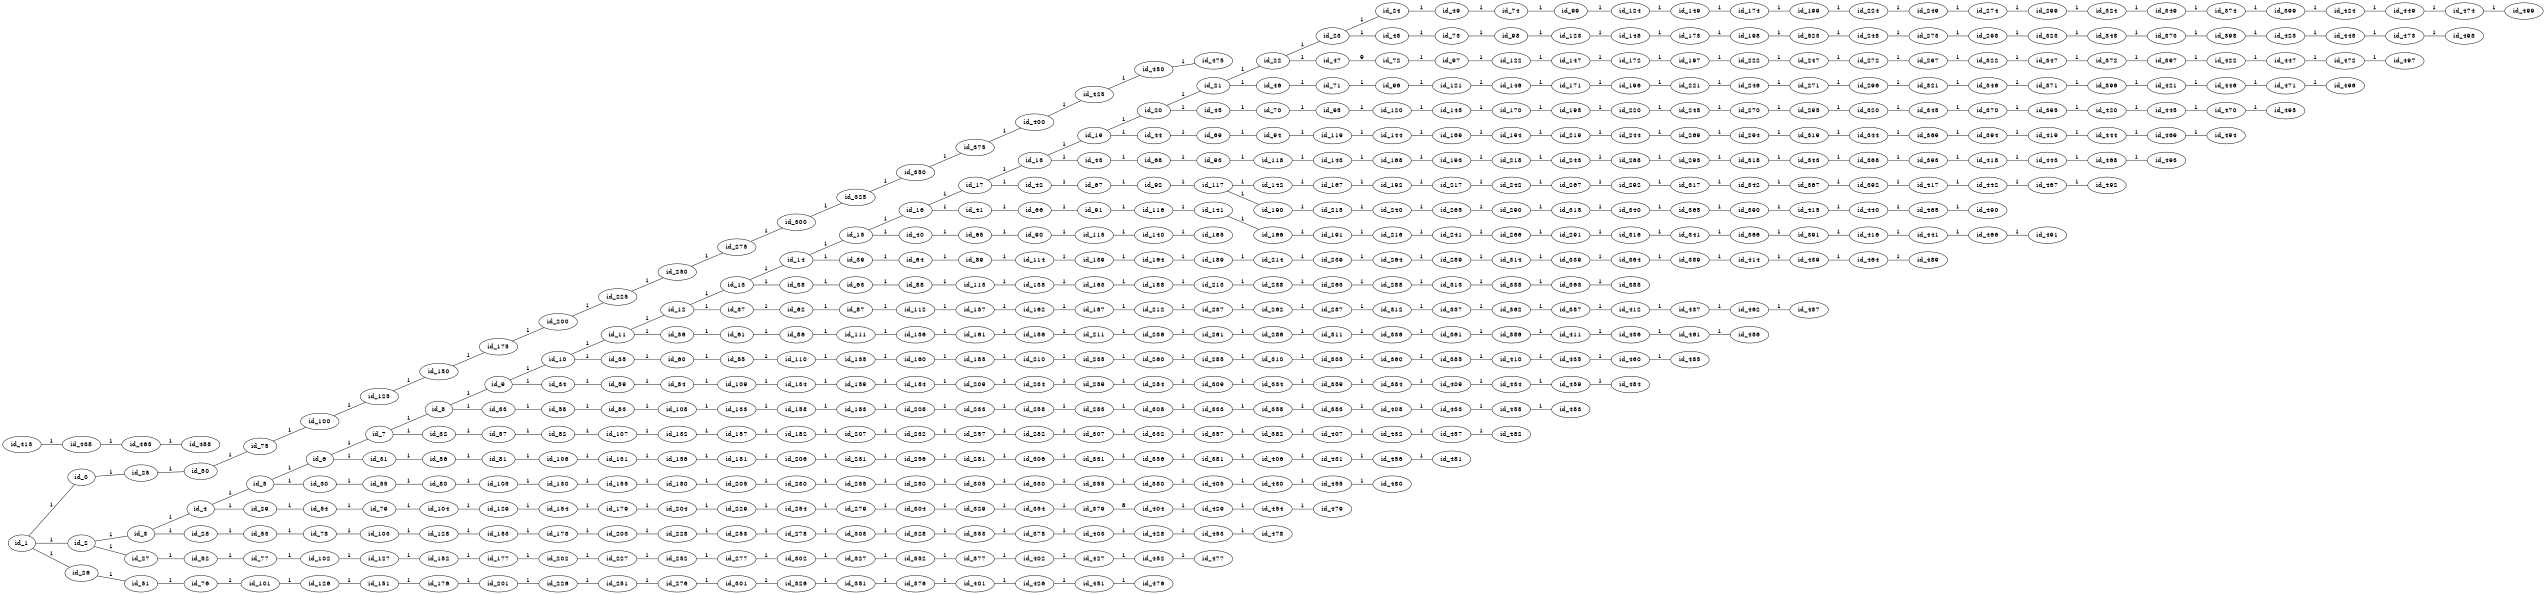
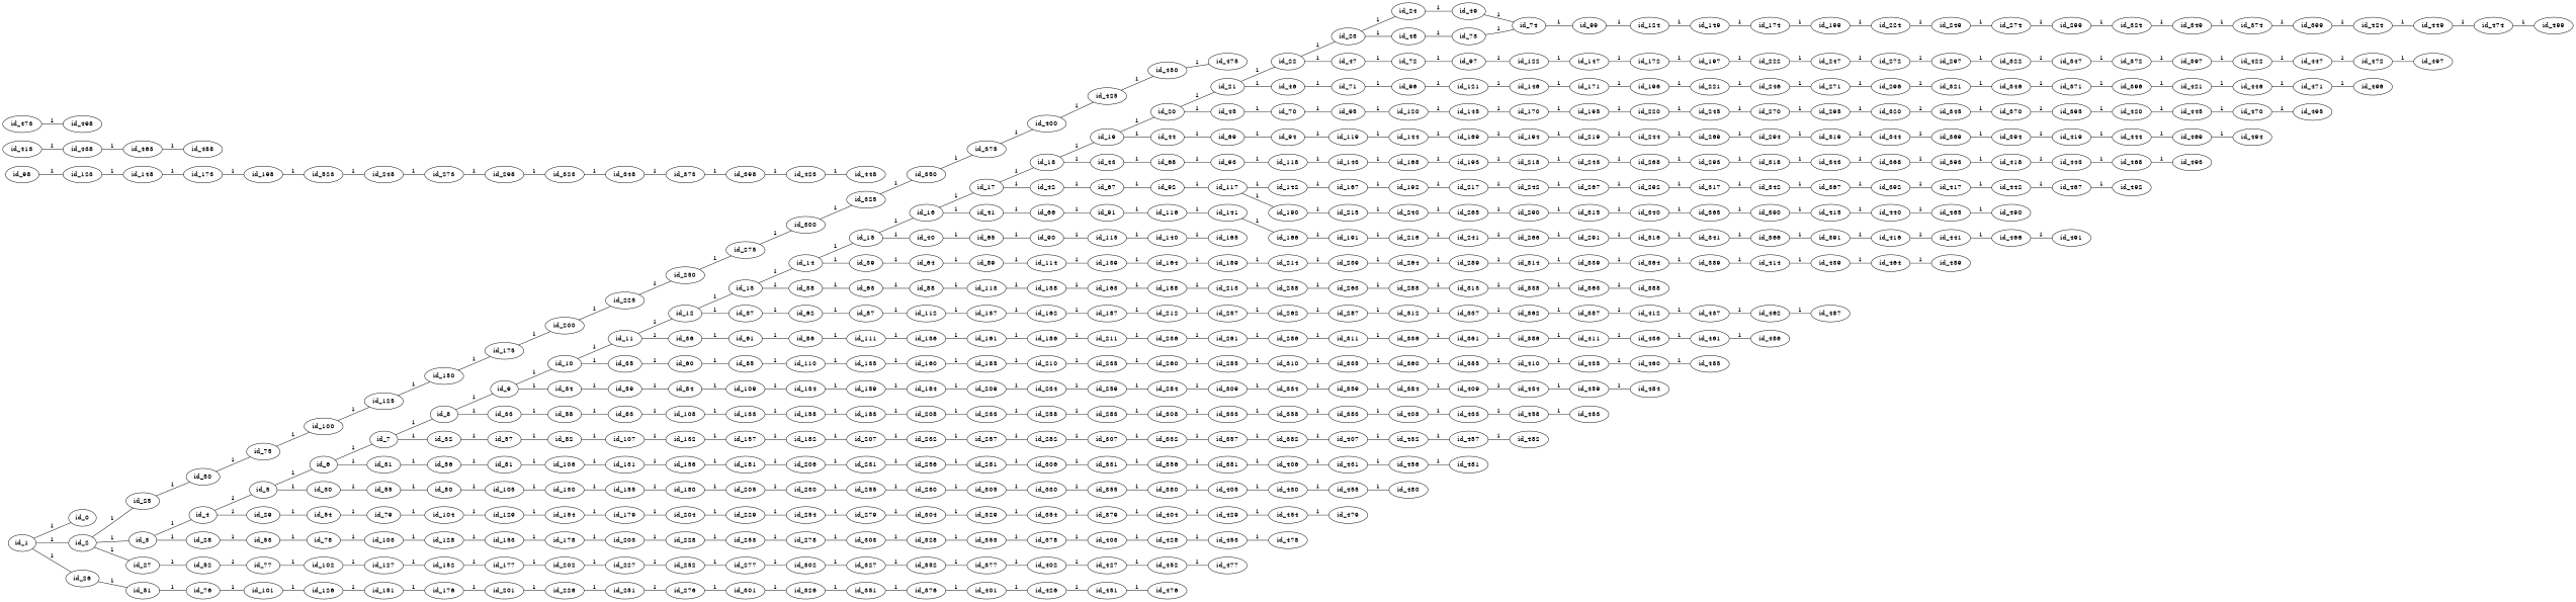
  graph {
    rankdir=LR
    id_0
    id_25
    id_50
    id_1
    id_2
    id_26
    id_3
    id_27
    id_51
    id_4
    id_28
    id_52
    id_5
    id_29
    id_53
    id_6
    id_30
    id_54
    id_7
    id_31
    id_55
    id_8
    id_32
    id_56
    id_9
    id_33
    id_57
    id_10
    id_34
    id_58
    id_11
    id_35
    id_59
    id_12
    id_36
    id_60
    id_13
    id_37
    id_61
    id_14
    id_38
    id_62
    id_15
    id_39
    id_63
    id_16
    id_40
    id_64
    id_17
    id_41
    id_65
    id_18
    id_42
    id_66
    id_19
    id_43
    id_67
    id_20
    id_44
    id_68
    id_21
    id_45
    id_69
    id_22
    id_46
    id_70
    id_23
    id_47
    id_71
    id_24
    id_48
    id_72
    id_49
    id_73
    id_74
    id_75
    id_76
    id_77
    id_78
    id_79
    id_80
    id_81
    id_82
    id_83
    id_84
    id_85
    id_86
    id_87
    id_88
    id_89
    id_90
    id_91
    id_92
    id_93
    id_94
    id_95
    id_96
    id_97
    id_98
    id_99
    id_100
    id_101
    id_102
    id_103
    id_104
    id_105
    id_106
    id_107
    id_108
    id_109
    id_110
    id_111
    id_112
    id_113
    id_114
    id_115
    id_116
    id_117
    id_118
    id_119
    id_120
    id_121
    id_122
    id_123
    id_124
    id_125
    id_126
    id_127
    id_128
    id_129
    id_130
    id_131
    id_132
    id_133
    id_134
    id_135
    id_136
    id_137
    id_138
    id_139
    id_140
    id_141
    id_142
    id_190
    id_143
    id_144
    id_145
    id_146
    id_147
    id_148
    id_149
    id_150
    id_151
    id_152
    id_153
    id_154
    id_155
    id_156
    id_157
    id_158
    id_159
    id_160
    id_161
    id_162
    id_163
    id_164
    id_165
    id_166
    id_167
    id_168
    id_169
    id_170
    id_171
    id_172
    id_173
    id_174
    id_175
    id_176
    id_177
    id_178
    id_179
    id_180
    id_181
    id_182
    id_183
    id_184
    id_185
    id_186
    id_187
    id_188
    id_189
    id_191
    id_192
    id_193
    id_194
    id_195
    id_196
    id_197
    id_198
    id_199
    id_200
    id_201
    id_202
    id_203
    id_204
    id_205
    id_206
    id_207
    id_208
    id_209
    id_210
    id_211
    id_212
    id_213
    id_214
    id_215
    id_216
    id_217
    id_218
    id_219
    id_220
    id_221
    id_222
    n224 [label=id_523]
    id_224
    id_225
    id_226
    id_227
    id_228
    id_229
    id_230
    id_231
    id_232
    id_233
    id_234
    id_235
    id_236
    id_237
    id_238
    id_239
    id_240
    id_241
    id_242
    id_243
    id_244
    id_245
    id_246
    id_247
    id_248
    id_249
    id_250
    id_251
    id_252
    id_253
    id_254
    id_255
    id_256
    id_257
    id_258
    id_259
    id_260
    id_261
    id_262
    id_263
    id_264
    id_265
    id_266
    id_267
    id_268
    id_269
    id_270
    id_271
    id_272
    id_273
    id_274
    id_275
    id_276
    id_277
    id_278
    id_279
    id_280
    id_281
    id_282
    id_283
    id_284
    id_285
    id_286
    id_287
    id_288
    id_289
    id_290
    id_291
    id_292
    id_293
    id_294
    id_295
    id_296
    id_297
    id_298
    id_299
    id_300
    id_301
    id_302
    id_303
    id_304
    id_305
    id_306
    id_307
    id_308
    id_309
    id_310
    id_311
    id_312
    id_313
    id_314
    id_315
    id_316
    id_317
    id_318
    id_319
    id_320
    id_321
    id_322
    id_323
    id_324
    id_325
    id_326
    id_327
    id_328
    id_329
    id_330
    id_331
    id_332
    id_333
    id_334
    id_335
    id_336
    id_337
    id_338
    id_339
    id_340
    id_341
    id_342
    id_343
    id_344
    id_345
    id_346
    id_347
    id_348
    id_349
    id_350
    id_351
    id_352
    id_353
    id_354
    id_355
    id_356
    id_357
    id_358
    id_359
    id_360
    id_361
    id_362
    id_363
    id_364
    id_365
    id_366
    id_367
    id_368
    id_369
    id_370
    id_371
    id_372
    id_373
    id_374
    id_375
    id_376
    id_377
    id_378
    id_379
    id_380
    id_381
    id_382
    id_383
    id_384
    id_385
    id_386
    id_387
    id_388
    id_389
    id_390
    id_391
    id_392
    id_393
    id_394
    id_395
    id_396
    id_397
    id_398
    id_399
    id_400
    id_401
    id_402
    id_403
    id_404
    id_405
    id_406
    id_407
    id_408
    id_409
    id_410
    id_411
    id_412
    id_414
    id_415
    id_416
    id_417
    id_418
    id_419
    id_420
    id_421
    id_422
    id_423
    id_424
    id_425
    id_426
    id_427
    id_428
    id_429
    id_430
    id_431
    id_432
    id_433
    id_434
    id_435
    id_436
    id_437
    id_413
    id_438
    id_439
    id_440
    id_441
    id_442
    id_443
    id_444
    id_445
    id_446
    id_447
    id_448
    id_449
    id_450
    id_451
    id_452
    id_453
    id_454
    id_455
    id_456
    id_457
    id_458
    id_459
    id_460
    id_461
    id_462
    id_463
    id_464
    id_465
    id_466
    id_467
    id_468
    id_469
    id_470
    id_471
    id_472
    id_473
    id_474
    id_475
    id_476
    id_477
    id_478
    id_479
    id_480
    id_481
    id_482
    id_483
    id_484
    id_485
    id_486
    id_487
    id_488
    id_489
    id_490
    id_491
    id_492
    id_493
    id_494
    id_495
    id_496
    id_497
    id_498
    id_499
-   id_0 -- id_25 [label=1]
+   id_2 -- id_25 [label=1]
    id_25 -- id_50 [label=1]
    id_50 -- id_75 [label=1]
    id_1 -- id_0 [label=1]
    id_1 -- id_2 [label=1]
    id_1 -- id_26 [label=1]
    id_2 -- id_3 [label=1]
    id_2 -- id_27 [label=1]
    id_26 -- id_51 [label=1]
    id_3 -- id_4 [label=1]
    id_3 -- id_28 [label=1]
    id_27 -- id_52 [label=1]
    id_51 -- id_76 [label=1]
    id_4 -- id_5 [label=1]
    id_4 -- id_29 [label=1]
    id_28 -- id_53 [label=1]
    id_52 -- id_77 [label=1]
    id_5 -- id_6 [label=1]
    id_5 -- id_30 [label=1]
    id_29 -- id_54 [label=1]
    id_53 -- id_78 [label=1]
    id_6 -- id_7 [label=1]
    id_6 -- id_31 [label=1]
    id_30 -- id_55 [label=1]
    id_54 -- id_79 [label=1]
    id_7 -- id_8 [label=1]
    id_7 -- id_32 [label=1]
    id_31 -- id_56 [label=1]
    id_55 -- id_80 [label=1]
    id_8 -- id_9 [label=1]
    id_8 -- id_33 [label=1]
    id_32 -- id_57 [label=1]
    id_56 -- id_81 [label=1]
    id_9 -- id_10 [label=1]
    id_9 -- id_34 [label=1]
    id_33 -- id_58 [label=1]
    id_57 -- id_82 [label=1]
    id_10 -- id_11 [label=1]
    id_10 -- id_35 [label=1]
    id_34 -- id_59 [label=1]
    id_58 -- id_83 [label=1]
    id_11 -- id_12 [label=1]
    id_11 -- id_36 [label=1]
    id_35 -- id_60 [label=1]
    id_59 -- id_84 [label=1]
    id_12 -- id_13 [label=1]
    id_12 -- id_37 [label=1]
    id_36 -- id_61 [label=1]
    id_60 -- id_85 [label=1]
    id_13 -- id_14 [label=1]
    id_13 -- id_38 [label=1]
    id_37 -- id_62 [label=1]
    id_61 -- id_86 [label=1]
    id_14 -- id_15 [label=1]
    id_14 -- id_39 [label=1]
    id_38 -- id_63 [label=1]
    id_62 -- id_87 [label=1]
    id_15 -- id_16 [label=1]
    id_15 -- id_40 [label=1]
    id_39 -- id_64 [label=1]
    id_63 -- id_88 [label=1]
    id_16 -- id_17 [label=1]
    id_16 -- id_41 [label=1]
    id_40 -- id_65 [label=1]
    id_64 -- id_89 [label=1]
    id_17 -- id_18 [label=1]
    id_17 -- id_42 [label=1]
    id_41 -- id_66 [label=1]
    id_65 -- id_90 [label=1]
    id_18 -- id_19 [label=1]
    id_18 -- id_43 [label=1]
    id_42 -- id_67 [label=1]
    id_66 -- id_91 [label=1]
    id_19 -- id_20 [label=1]
    id_19 -- id_44 [label=1]
    id_43 -- id_68 [label=1]
    id_67 -- id_92 [label=1]
    id_20 -- id_21 [label=1]
    id_20 -- id_45 [label=1]
    id_44 -- id_69 [label=1]
    id_68 -- id_93 [label=1]
    id_21 -- id_22 [label=1]
    id_21 -- id_46 [label=1]
    id_45 -- id_70 [label=1]
    id_69 -- id_94 [label=1]
    id_22 -- id_23 [label=1]
    id_22 -- id_47 [label=1]
    id_46 -- id_71 [label=1]
    id_70 -- id_95 [label=1]
    id_23 -- id_24 [label=1]
    id_23 -- id_48 [label=1]
-   id_47 -- id_72 [label=9]
+   id_47 -- id_72 [label=1]
    id_71 -- id_96 [label=1]
    id_24 -- id_49 [label=1]
    id_48 -- id_73 [label=1]
    id_72 -- id_97 [label=1]
    id_49 -- id_74 [label=1]
-   id_73 -- id_98 [label=1]
+   id_73 -- id_74 [label=1]
    id_74 -- id_99 [label=1]
    id_75 -- id_100 [label=1]
    id_76 -- id_101 [label=1]
    id_77 -- id_102 [label=1]
    id_78 -- id_103 [label=1]
    id_79 -- id_104 [label=1]
    id_80 -- id_105 [label=1]
    id_81 -- id_106 [label=1]
    id_82 -- id_107 [label=1]
    id_83 -- id_108 [label=1]
    id_84 -- id_109 [label=1]
    id_85 -- id_110 [label=1]
    id_86 -- id_111 [label=1]
    id_87 -- id_112 [label=1]
    id_88 -- id_113 [label=1]
    id_89 -- id_114 [label=1]
    id_90 -- id_115 [label=1]
    id_91 -- id_116 [label=1]
    id_92 -- id_117 [label=1]
    id_93 -- id_118 [label=1]
    id_94 -- id_119 [label=1]
    id_95 -- id_120 [label=1]
    id_96 -- id_121 [label=1]
    id_97 -- id_122 [label=1]
    id_98 -- id_123 [label=1]
    id_99 -- id_124 [label=1]
    id_100 -- id_125 [label=1]
    id_101 -- id_126 [label=1]
    id_102 -- id_127 [label=1]
    id_103 -- id_128 [label=1]
    id_104 -- id_129 [label=1]
    id_105 -- id_130 [label=1]
    id_106 -- id_131 [label=1]
    id_107 -- id_132 [label=1]
    id_108 -- id_133 [label=1]
    id_109 -- id_134 [label=1]
    id_110 -- id_135 [label=1]
    id_111 -- id_136 [label=1]
    id_112 -- id_137 [label=1]
    id_113 -- id_138 [label=1]
    id_114 -- id_139 [label=1]
    id_115 -- id_140 [label=1]
    id_116 -- id_141 [label=1]
    id_117 -- id_142 [label=1]
    id_117 -- id_190 [label=1]
    id_118 -- id_143 [label=1]
    id_119 -- id_144 [label=1]
    id_120 -- id_145 [label=1]
    id_121 -- id_146 [label=1]
    id_122 -- id_147 [label=1]
    id_123 -- id_148 [label=1]
    id_124 -- id_149 [label=1]
    id_125 -- id_150 [label=1]
    id_126 -- id_151 [label=1]
    id_127 -- id_152 [label=1]
    id_128 -- id_153 [label=1]
    id_129 -- id_154 [label=1]
    id_130 -- id_155 [label=1]
    id_131 -- id_156 [label=1]
    id_132 -- id_157 [label=1]
    id_133 -- id_158 [label=1]
    id_134 -- id_159 [label=1]
    id_135 -- id_160 [label=1]
    id_136 -- id_161 [label=1]
    id_137 -- id_162 [label=1]
    id_138 -- id_163 [label=1]
    id_139 -- id_164 [label=1]
    id_140 -- id_165 [label=1]
    id_141 -- id_166 [label=1]
    id_142 -- id_167 [label=1]
    id_190 -- id_215 [label=1]
    id_143 -- id_168 [label=1]
    id_144 -- id_169 [label=1]
    id_145 -- id_170 [label=1]
    id_146 -- id_171 [label=1]
    id_147 -- id_172 [label=1]
    id_148 -- id_173 [label=1]
    id_149 -- id_174 [label=1]
    id_150 -- id_175 [label=1]
    id_151 -- id_176 [label=1]
    id_152 -- id_177 [label=1]
    id_153 -- id_178 [label=1]
    id_154 -- id_179 [label=1]
    id_155 -- id_180 [label=1]
    id_156 -- id_181 [label=1]
    id_157 -- id_182 [label=1]
    id_158 -- id_183 [label=1]
    id_159 -- id_184 [label=1]
    id_160 -- id_185 [label=1]
    id_161 -- id_186 [label=1]
    id_162 -- id_187 [label=1]
    id_163 -- id_188 [label=1]
    id_164 -- id_189 [label=1]
    id_166 -- id_191 [label=1]
    id_167 -- id_192 [label=1]
    id_168 -- id_193 [label=1]
    id_169 -- id_194 [label=1]
    id_170 -- id_195 [label=1]
    id_171 -- id_196 [label=1]
    id_172 -- id_197 [label=1]
    id_173 -- id_198 [label=1]
    id_174 -- id_199 [label=1]
    id_175 -- id_200 [label=1]
    id_176 -- id_201 [label=1]
    id_177 -- id_202 [label=1]
    id_178 -- id_203 [label=1]
    id_179 -- id_204 [label=1]
    id_180 -- id_205 [label=1]
    id_181 -- id_206 [label=1]
    id_182 -- id_207 [label=1]
    id_183 -- id_208 [label=1]
    id_184 -- id_209 [label=1]
    id_185 -- id_210 [label=1]
    id_186 -- id_211 [label=1]
    id_187 -- id_212 [label=1]
    id_188 -- id_213 [label=1]
    id_189 -- id_214 [label=1]
    id_191 -- id_216 [label=1]
    id_192 -- id_217 [label=1]
    id_193 -- id_218 [label=1]
    id_194 -- id_219 [label=1]
    id_195 -- id_220 [label=1]
    id_196 -- id_221 [label=1]
    id_197 -- id_222 [label=1]
    id_198 -- n224 [label=1]
    id_199 -- id_224 [label=1]
    id_200 -- id_225 [label=1]
    id_201 -- id_226 [label=1]
    id_202 -- id_227 [label=1]
    id_203 -- id_228 [label=1]
    id_204 -- id_229 [label=1]
    id_205 -- id_230 [label=1]
    id_206 -- id_231 [label=1]
    id_207 -- id_232 [label=1]
    id_208 -- id_233 [label=1]
    id_209 -- id_234 [label=1]
    id_210 -- id_235 [label=1]
    id_211 -- id_236 [label=1]
    id_212 -- id_237 [label=1]
    id_213 -- id_238 [label=1]
    id_214 -- id_239 [label=1]
    id_215 -- id_240 [label=1]
    id_216 -- id_241 [label=1]
    id_217 -- id_242 [label=1]
    id_218 -- id_243 [label=1]
    id_219 -- id_244 [label=1]
    id_220 -- id_245 [label=1]
    id_221 -- id_246 [label=1]
    id_222 -- id_247 [label=1]
    n224 -- id_248 [label=1]
    id_224 -- id_249 [label=1]
    id_225 -- id_250 [label=1]
    id_226 -- id_251 [label=1]
    id_227 -- id_252 [label=1]
    id_228 -- id_253 [label=1]
    id_229 -- id_254 [label=1]
    id_230 -- id_255 [label=1]
    id_231 -- id_256 [label=1]
    id_232 -- id_257 [label=1]
    id_233 -- id_258 [label=1]
    id_234 -- id_259 [label=1]
    id_235 -- id_260 [label=1]
    id_236 -- id_261 [label=1]
    id_237 -- id_262 [label=1]
    id_238 -- id_263 [label=1]
    id_239 -- id_264 [label=1]
    id_240 -- id_265 [label=1]
    id_241 -- id_266 [label=1]
    id_242 -- id_267 [label=1]
    id_243 -- id_268 [label=1]
    id_244 -- id_269 [label=1]
    id_245 -- id_270 [label=1]
    id_246 -- id_271 [label=1]
    id_247 -- id_272 [label=1]
    id_248 -- id_273 [label=1]
    id_249 -- id_274 [label=1]
    id_250 -- id_275 [label=1]
    id_251 -- id_276 [label=1]
    id_252 -- id_277 [label=1]
    id_253 -- id_278 [label=1]
    id_254 -- id_279 [label=1]
    id_255 -- id_280 [label=1]
    id_256 -- id_281 [label=1]
    id_257 -- id_282 [label=1]
    id_258 -- id_283 [label=1]
    id_259 -- id_284 [label=1]
    id_260 -- id_285 [label=1]
    id_261 -- id_286 [label=1]
    id_262 -- id_287 [label=1]
    id_263 -- id_288 [label=1]
    id_264 -- id_289 [label=1]
    id_265 -- id_290 [label=1]
    id_266 -- id_291 [label=1]
    id_267 -- id_292 [label=1]
    id_268 -- id_293 [label=1]
    id_269 -- id_294 [label=1]
    id_270 -- id_295 [label=1]
    id_271 -- id_296 [label=1]
    id_272 -- id_297 [label=1]
    id_273 -- id_298 [label=1]
    id_274 -- id_299 [label=1]
    id_275 -- id_300 [label=1]
    id_276 -- id_301 [label=1]
    id_277 -- id_302 [label=1]
    id_278 -- id_303 [label=1]
    id_279 -- id_304 [label=1]
    id_280 -- id_305 [label=1]
    id_281 -- id_306 [label=1]
    id_282 -- id_307 [label=1]
    id_283 -- id_308 [label=1]
    id_284 -- id_309 [label=1]
    id_285 -- id_310 [label=1]
    id_286 -- id_311 [label=1]
    id_287 -- id_312 [label=1]
    id_288 -- id_313 [label=1]
    id_289 -- id_314 [label=1]
    id_290 -- id_315 [label=1]
    id_291 -- id_316 [label=1]
    id_292 -- id_317 [label=1]
    id_293 -- id_318 [label=1]
    id_294 -- id_319 [label=1]
    id_295 -- id_320 [label=1]
    id_296 -- id_321 [label=1]
    id_297 -- id_322 [label=1]
    id_298 -- id_323 [label=1]
    id_299 -- id_324 [label=1]
    id_300 -- id_325 [label=1]
    id_301 -- id_326 [label=1]
    id_302 -- id_327 [label=1]
    id_303 -- id_328 [label=1]
    id_304 -- id_329 [label=1]
    id_305 -- id_330 [label=1]
    id_306 -- id_331 [label=1]
    id_307 -- id_332 [label=1]
    id_308 -- id_333 [label=1]
    id_309 -- id_334 [label=1]
    id_310 -- id_335 [label=1]
    id_311 -- id_336 [label=1]
    id_312 -- id_337 [label=1]
    id_313 -- id_338 [label=1]
    id_314 -- id_339 [label=1]
    id_315 -- id_340 [label=1]
    id_316 -- id_341 [label=1]
    id_317 -- id_342 [label=1]
    id_318 -- id_343 [label=1]
    id_319 -- id_344 [label=1]
    id_320 -- id_345 [label=1]
    id_321 -- id_346 [label=1]
    id_322 -- id_347 [label=1]
    id_323 -- id_348 [label=1]
    id_324 -- id_349 [label=1]
    id_325 -- id_350 [label=1]
    id_326 -- id_351 [label=1]
    id_327 -- id_352 [label=1]
    id_328 -- id_353 [label=1]
    id_329 -- id_354 [label=1]
    id_330 -- id_355 [label=1]
    id_331 -- id_356 [label=1]
    id_332 -- id_357 [label=1]
    id_333 -- id_358 [label=1]
    id_334 -- id_359 [label=1]
    id_335 -- id_360 [label=1]
    id_336 -- id_361 [label=1]
    id_337 -- id_362 [label=1]
    id_338 -- id_363 [label=1]
    id_339 -- id_364 [label=1]
    id_340 -- id_365 [label=1]
    id_341 -- id_366 [label=1]
    id_342 -- id_367 [label=1]
    id_343 -- id_368 [label=1]
    id_344 -- id_369 [label=1]
    id_345 -- id_370 [label=1]
    id_346 -- id_371 [label=1]
    id_347 -- id_372 [label=1]
    id_348 -- id_373 [label=1]
    id_349 -- id_374 [label=1]
    id_350 -- id_375 [label=1]
    id_351 -- id_376 [label=1]
    id_352 -- id_377 [label=1]
    id_353 -- id_378 [label=1]
    id_354 -- id_379 [label=1]
    id_355 -- id_380 [label=1]
    id_356 -- id_381 [label=1]
    id_357 -- id_382 [label=1]
    id_358 -- id_383 [label=1]
    id_359 -- id_384 [label=1]
    id_360 -- id_385 [label=1]
    id_361 -- id_386 [label=1]
    id_362 -- id_387 [label=1]
    id_363 -- id_388 [label=1]
    id_364 -- id_389 [label=1]
    id_365 -- id_390 [label=1]
    id_366 -- id_391 [label=1]
    id_367 -- id_392 [label=1]
    id_368 -- id_393 [label=1]
    id_369 -- id_394 [label=1]
    id_370 -- id_395 [label=1]
    id_371 -- id_396 [label=1]
    id_372 -- id_397 [label=1]
    id_373 -- id_398 [label=1]
    id_374 -- id_399 [label=1]
    id_375 -- id_400 [label=1]
    id_376 -- id_401 [label=1]
    id_377 -- id_402 [label=1]
    id_378 -- id_403 [label=1]
-   id_379 -- id_404 [label=8]
+   id_379 -- id_404 [label=1]
    id_380 -- id_405 [label=1]
    id_381 -- id_406 [label=1]
    id_382 -- id_407 [label=1]
    id_383 -- id_408 [label=1]
    id_384 -- id_409 [label=1]
    id_385 -- id_410 [label=1]
    id_386 -- id_411 [label=1]
    id_387 -- id_412 [label=1]
    id_389 -- id_414 [label=1]
    id_390 -- id_415 [label=1]
    id_391 -- id_416 [label=1]
    id_392 -- id_417 [label=1]
    id_393 -- id_418 [label=1]
    id_394 -- id_419 [label=1]
    id_395 -- id_420 [label=1]
    id_396 -- id_421 [label=1]
    id_397 -- id_422 [label=1]
    id_398 -- id_423 [label=1]
    id_399 -- id_424 [label=1]
    id_400 -- id_425 [label=1]
    id_401 -- id_426 [label=1]
    id_402 -- id_427 [label=1]
    id_403 -- id_428 [label=1]
    id_404 -- id_429 [label=1]
    id_405 -- id_430 [label=1]
    id_406 -- id_431 [label=1]
    id_407 -- id_432 [label=1]
    id_408 -- id_433 [label=1]
    id_409 -- id_434 [label=1]
    id_410 -- id_435 [label=1]
    id_411 -- id_436 [label=1]
    id_412 -- id_437 [label=1]
    id_414 -- id_439 [label=1]
    id_415 -- id_440 [label=1]
    id_416 -- id_441 [label=1]
    id_417 -- id_442 [label=1]
    id_418 -- id_443 [label=1]
    id_419 -- id_444 [label=1]
    id_420 -- id_445 [label=1]
    id_421 -- id_446 [label=1]
    id_422 -- id_447 [label=1]
    id_423 -- id_448 [label=1]
    id_424 -- id_449 [label=1]
    id_425 -- id_450 [label=1]
    id_426 -- id_451 [label=1]
    id_427 -- id_452 [label=1]
    id_428 -- id_453 [label=1]
    id_429 -- id_454 [label=1]
    id_430 -- id_455 [label=1]
    id_431 -- id_456 [label=1]
    id_432 -- id_457 [label=1]
    id_433 -- id_458 [label=1]
    id_434 -- id_459 [label=1]
    id_435 -- id_460 [label=1]
    id_436 -- id_461 [label=1]
    id_437 -- id_462 [label=1]
    id_413 -- id_438 [label=1]
    id_438 -- id_463 [label=1]
    id_439 -- id_464 [label=1]
    id_440 -- id_465 [label=1]
    id_441 -- id_466 [label=1]
    id_442 -- id_467 [label=1]
    id_443 -- id_468 [label=1]
    id_444 -- id_469 [label=1]
    id_445 -- id_470 [label=1]
    id_446 -- id_471 [label=1]
    id_447 -- id_472 [label=1]
-   id_448 -- id_473 [label=1]
    id_449 -- id_474 [label=1]
    id_450 -- id_475 [label=1]
    id_451 -- id_476 [label=1]
    id_452 -- id_477 [label=1]
    id_453 -- id_478 [label=1]
    id_454 -- id_479 [label=1]
    id_455 -- id_480 [label=1]
    id_456 -- id_481 [label=1]
    id_457 -- id_482 [label=1]
    id_458 -- id_483 [label=1]
    id_459 -- id_484 [label=1]
    id_460 -- id_485 [label=1]
    id_461 -- id_486 [label=1]
    id_462 -- id_487 [label=1]
    id_463 -- id_488 [label=1]
    id_464 -- id_489 [label=1]
    id_465 -- id_490 [label=1]
    id_466 -- id_491 [label=1]
    id_467 -- id_492 [label=1]
    id_468 -- id_493 [label=1]
    id_469 -- id_494 [label=1]
    id_470 -- id_495 [label=1]
    id_471 -- id_496 [label=1]
    id_472 -- id_497 [label=1]
    id_473 -- id_498 [label=1]
    id_474 -- id_499 [label=1]
  }
